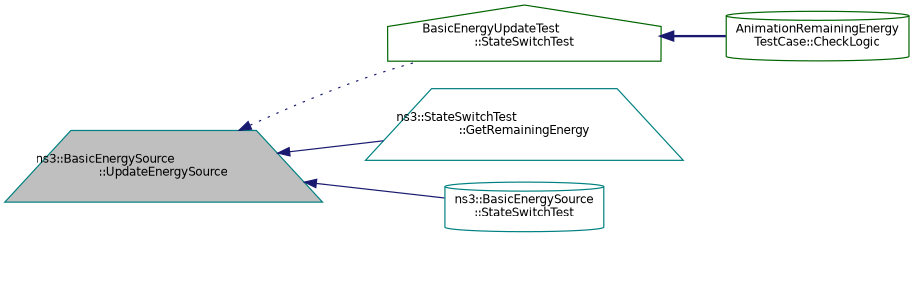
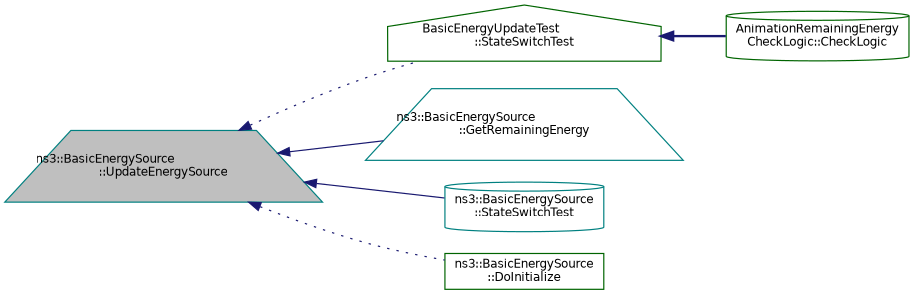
  digraph {
    fontname="DejaVu Sans"
    rankdir=LR
    node [color=teal fillcolor=white fontname="DejaVu Sans" fontsize=10 shape=trapezium style=filled]
    edge [color=midnightblue dir=back fontname="DejaVu Sans" fontsize=10 labelfontname=Helvetica labelfontsize=10 style=dotted]
    n1 [fillcolor=grey75 fontcolor=black height=0.2 label="ns3::BasicEnergySource\l::UpdateEnergySource" width=0.4]
    n2 [color=darkgreen height=0.2 label="BasicEnergyUpdateTest\l::StateSwitchTest" shape=house width=0.4]
-   n3 [height=0.2 label="ns3::StateSwitchTest\l::GetRemainingEnergy" width=0.4]
+   n3 [height=0.2 label="ns3::BasicEnergySource\l::GetRemainingEnergy" width=0.4]
    n4 [height=0.2 label="ns3::BasicEnergySource\l::StateSwitchTest" shape=cylinder width=0.4]
-   n6 [color=darkgreen height=0.2 label="AnimationRemainingEnergy\lTestCase::CheckLogic" shape=cylinder width=0.4]
+   n5 [color=darkgreen height=0.2 label="ns3::BasicEnergySource\l::DoInitialize" shape=box width=0.4]
+   n6 [color=darkgreen height=0.2 label="AnimationRemainingEnergy\lCheckLogic::CheckLogic" shape=cylinder width=0.4]
    n1 -> n2
    n1 -> n3 [style=solid]
    n1 -> n4 [style=solid]
+   n1 -> n5
    n2 -> n6 [style=bold]
  }
